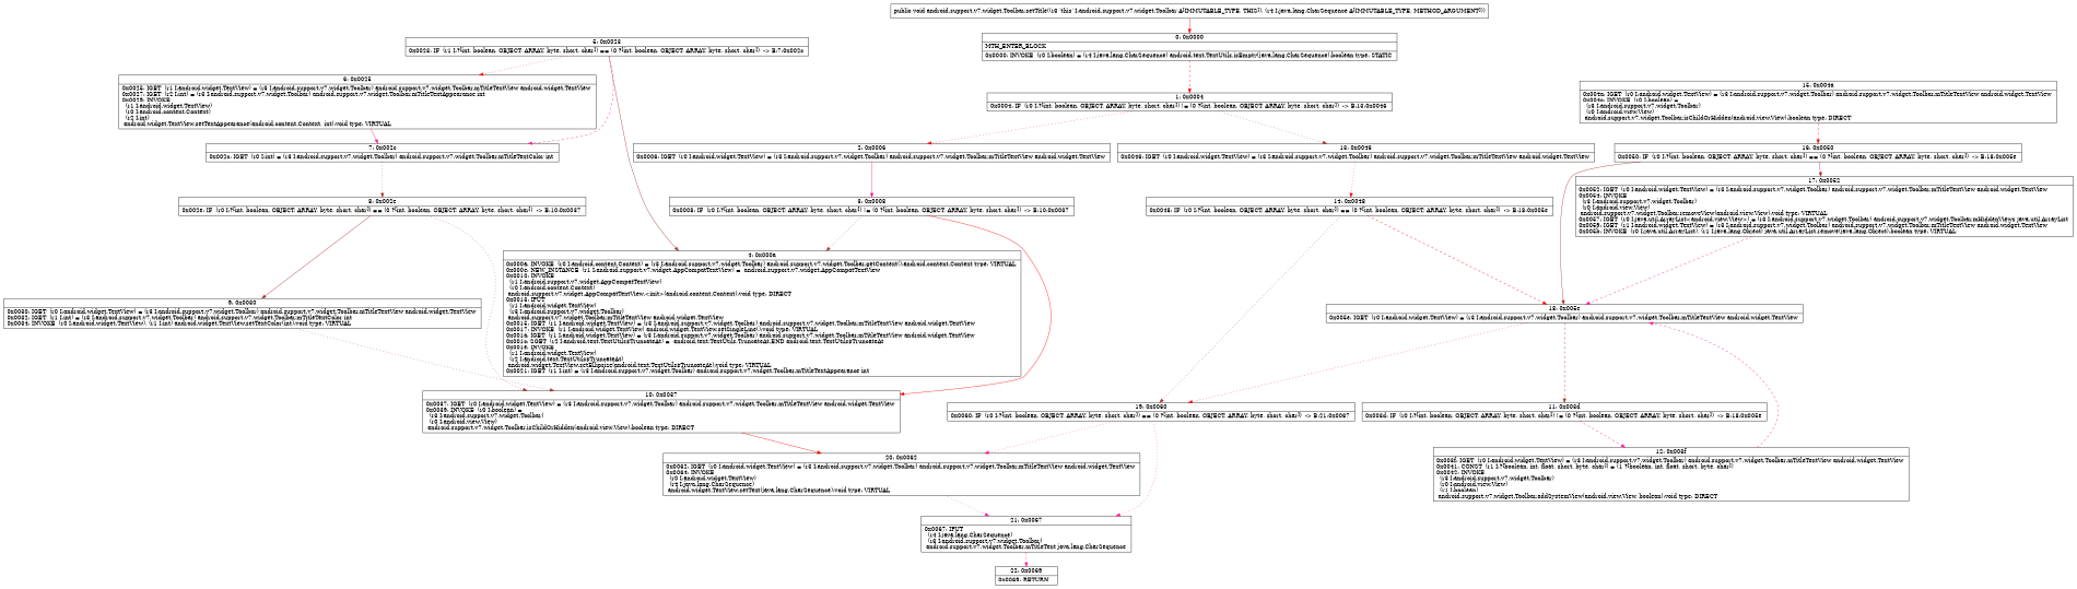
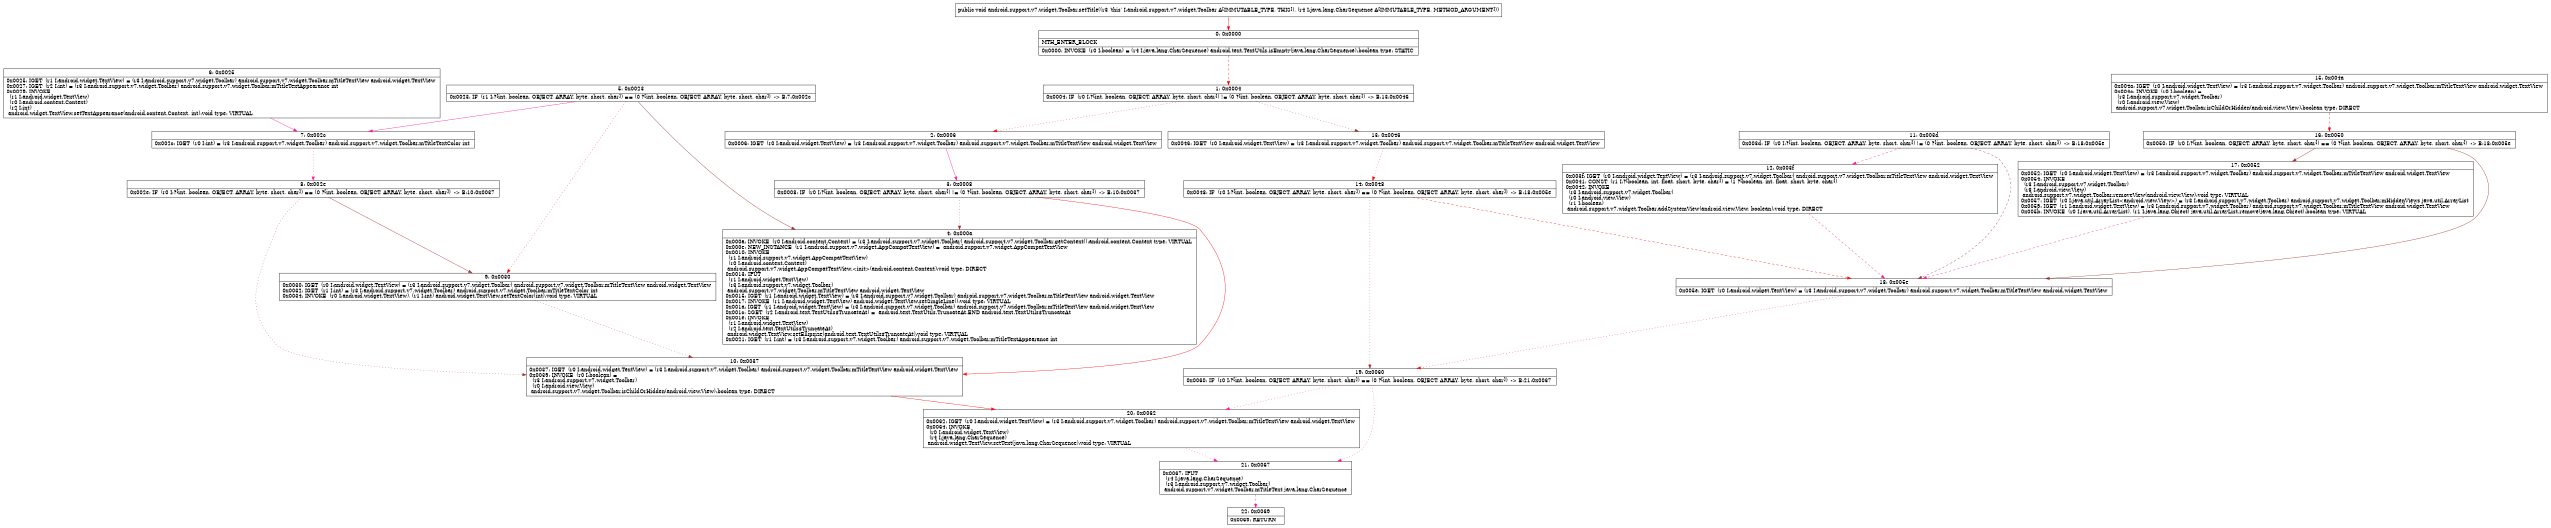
  digraph {
    node [shape=record]
    edge [color=brown style=dotted]
    n1 [label="{0\:\ 0x0000|MTH_ENTER_BLOCK\l|0x0000: INVOKE  (r0 I:boolean) = (r4 I:java.lang.CharSequence) android.text.TextUtils.isEmpty(java.lang.CharSequence):boolean type: STATIC \l}"]
    n2 [label="{1\:\ 0x0004|0x0004: IF  (r0 I:?[int, boolean, OBJECT, ARRAY, byte, short, char]) != (0 ?[int, boolean, OBJECT, ARRAY, byte, short, char])  \-\> B:13:0x0046 \l}"]
    n3 [label="{2\:\ 0x0006|0x0006: IGET  (r0 I:android.widget.TextView) = (r3 I:android.support.v7.widget.Toolbar) android.support.v7.widget.Toolbar.mTitleTextView android.widget.TextView \l}"]
    n4 [label="{13\:\ 0x0046|0x0046: IGET  (r0 I:android.widget.TextView) = (r3 I:android.support.v7.widget.Toolbar) android.support.v7.widget.Toolbar.mTitleTextView android.widget.TextView \l}"]
    n5 [label="{3\:\ 0x0008|0x0008: IF  (r0 I:?[int, boolean, OBJECT, ARRAY, byte, short, char]) != (0 ?[int, boolean, OBJECT, ARRAY, byte, short, char])  \-\> B:10:0x0037 \l}"]
    n6 [label="{14\:\ 0x0048|0x0048: IF  (r0 I:?[int, boolean, OBJECT, ARRAY, byte, short, char]) == (0 ?[int, boolean, OBJECT, ARRAY, byte, short, char])  \-\> B:18:0x005e \l}"]
    n7 [label="{4\:\ 0x000a|0x000a: INVOKE  (r0 I:android.content.Context) = (r3 I:android.support.v7.widget.Toolbar) android.support.v7.widget.Toolbar.getContext():android.content.Context type: VIRTUAL \l0x000e: NEW_INSTANCE  (r1 I:android.support.v7.widget.AppCompatTextView) =  android.support.v7.widget.AppCompatTextView \l0x0010: INVOKE  \l  (r1 I:android.support.v7.widget.AppCompatTextView)\l  (r0 I:android.content.Context)\l android.support.v7.widget.AppCompatTextView.\<init\>(android.content.Context):void type: DIRECT \l0x0013: IPUT  \l  (r1 I:android.widget.TextView)\l  (r3 I:android.support.v7.widget.Toolbar)\l android.support.v7.widget.Toolbar.mTitleTextView android.widget.TextView \l0x0015: IGET  (r1 I:android.widget.TextView) = (r3 I:android.support.v7.widget.Toolbar) android.support.v7.widget.Toolbar.mTitleTextView android.widget.TextView \l0x0017: INVOKE  (r1 I:android.widget.TextView) android.widget.TextView.setSingleLine():void type: VIRTUAL \l0x001a: IGET  (r1 I:android.widget.TextView) = (r3 I:android.support.v7.widget.Toolbar) android.support.v7.widget.Toolbar.mTitleTextView android.widget.TextView \l0x001c: SGET  (r2 I:android.text.TextUtils$TruncateAt) =  android.text.TextUtils.TruncateAt.END android.text.TextUtils$TruncateAt \l0x001e: INVOKE  \l  (r1 I:android.widget.TextView)\l  (r2 I:android.text.TextUtils$TruncateAt)\l android.widget.TextView.setEllipsize(android.text.TextUtils$TruncateAt):void type: VIRTUAL \l0x0021: IGET  (r1 I:int) = (r3 I:android.support.v7.widget.Toolbar) android.support.v7.widget.Toolbar.mTitleTextAppearance int \l}"]
    n8 [label="{10\:\ 0x0037|0x0037: IGET  (r0 I:android.widget.TextView) = (r3 I:android.support.v7.widget.Toolbar) android.support.v7.widget.Toolbar.mTitleTextView android.widget.TextView \l0x0039: INVOKE  (r0 I:boolean) = \l  (r3 I:android.support.v7.widget.Toolbar)\l  (r0 I:android.view.View)\l android.support.v7.widget.Toolbar.isChildOrHidden(android.view.View):boolean type: DIRECT \l}"]
    n9 [label="{20\:\ 0x0062|0x0062: IGET  (r0 I:android.widget.TextView) = (r3 I:android.support.v7.widget.Toolbar) android.support.v7.widget.Toolbar.mTitleTextView android.widget.TextView \l0x0064: INVOKE  \l  (r0 I:android.widget.TextView)\l  (r4 I:java.lang.CharSequence)\l android.widget.TextView.setText(java.lang.CharSequence):void type: VIRTUAL \l}"]
    n10 [label="{5\:\ 0x0023|0x0023: IF  (r1 I:?[int, boolean, OBJECT, ARRAY, byte, short, char]) == (0 ?[int, boolean, OBJECT, ARRAY, byte, short, char])  \-\> B:7:0x002c \l}"]
    n11 [label="{6\:\ 0x0025|0x0025: IGET  (r1 I:android.widget.TextView) = (r3 I:android.support.v7.widget.Toolbar) android.support.v7.widget.Toolbar.mTitleTextView android.widget.TextView \l0x0027: IGET  (r2 I:int) = (r3 I:android.support.v7.widget.Toolbar) android.support.v7.widget.Toolbar.mTitleTextAppearance int \l0x0029: INVOKE  \l  (r1 I:android.widget.TextView)\l  (r0 I:android.content.Context)\l  (r2 I:int)\l android.widget.TextView.setTextAppearance(android.content.Context, int):void type: VIRTUAL \l}"]
    n12 [label="{7\:\ 0x002c|0x002c: IGET  (r0 I:int) = (r3 I:android.support.v7.widget.Toolbar) android.support.v7.widget.Toolbar.mTitleTextColor int \l}"]
    n13 [label="{8\:\ 0x002e|0x002e: IF  (r0 I:?[int, boolean, OBJECT, ARRAY, byte, short, char]) == (0 ?[int, boolean, OBJECT, ARRAY, byte, short, char])  \-\> B:10:0x0037 \l}"]
    n14 [label="{9\:\ 0x0030|0x0030: IGET  (r0 I:android.widget.TextView) = (r3 I:android.support.v7.widget.Toolbar) android.support.v7.widget.Toolbar.mTitleTextView android.widget.TextView \l0x0032: IGET  (r1 I:int) = (r3 I:android.support.v7.widget.Toolbar) android.support.v7.widget.Toolbar.mTitleTextColor int \l0x0034: INVOKE  (r0 I:android.widget.TextView), (r1 I:int) android.widget.TextView.setTextColor(int):void type: VIRTUAL \l}"]
    n15 [label="{11\:\ 0x003d|0x003d: IF  (r0 I:?[int, boolean, OBJECT, ARRAY, byte, short, char]) != (0 ?[int, boolean, OBJECT, ARRAY, byte, short, char])  \-\> B:18:0x005e \l}"]
    n16 [label="{12\:\ 0x003f|0x003f: IGET  (r0 I:android.widget.TextView) = (r3 I:android.support.v7.widget.Toolbar) android.support.v7.widget.Toolbar.mTitleTextView android.widget.TextView \l0x0041: CONST  (r1 I:?[boolean, int, float, short, byte, char]) = (1 ?[boolean, int, float, short, byte, char]) \l0x0042: INVOKE  \l  (r3 I:android.support.v7.widget.Toolbar)\l  (r0 I:android.view.View)\l  (r1 I:boolean)\l android.support.v7.widget.Toolbar.addSystemView(android.view.View, boolean):void type: DIRECT \l}"]
    n17 [label="{18\:\ 0x005e|0x005e: IGET  (r0 I:android.widget.TextView) = (r3 I:android.support.v7.widget.Toolbar) android.support.v7.widget.Toolbar.mTitleTextView android.widget.TextView \l}"]
    n18 [label="{19\:\ 0x0060|0x0060: IF  (r0 I:?[int, boolean, OBJECT, ARRAY, byte, short, char]) == (0 ?[int, boolean, OBJECT, ARRAY, byte, short, char])  \-\> B:21:0x0067 \l}"]
    n19 [label="{15\:\ 0x004a|0x004a: IGET  (r0 I:android.widget.TextView) = (r3 I:android.support.v7.widget.Toolbar) android.support.v7.widget.Toolbar.mTitleTextView android.widget.TextView \l0x004c: INVOKE  (r0 I:boolean) = \l  (r3 I:android.support.v7.widget.Toolbar)\l  (r0 I:android.view.View)\l android.support.v7.widget.Toolbar.isChildOrHidden(android.view.View):boolean type: DIRECT \l}"]
    n20 [label="{16\:\ 0x0050|0x0050: IF  (r0 I:?[int, boolean, OBJECT, ARRAY, byte, short, char]) == (0 ?[int, boolean, OBJECT, ARRAY, byte, short, char])  \-\> B:18:0x005e \l}"]
-   n21 [label="{17\:\ 0x0052|0x0052: IGET  (r0 I:android.widget.TextView) = (r3 I:android.support.v7.widget.Toolbar) android.support.v7.widget.Toolbar.mTitleTextView android.widget.TextView \l0x0054: INVOKE  \l  (r3 I:android.support.v7.widget.Toolbar)\l  (r0 I:android.view.View)\l android.support.v7.widget.Toolbar.removeView(android.view.View):void type: VIRTUAL \l0x0057: IGET  (r0 I:java.util.ArrayList\<android.view.View\>) = (r3 I:android.support.v7.widget.Toolbar) android.support.v7.widget.Toolbar.mHiddenViews java.util.ArrayList \l0x0059: IGET  (r1 I:android.widget.TextView) = (r3 I:android.support.v7.widget.Toolbar) android.support.v7.widget.Toolbar.mTitleTextView android.widget.TextView \l0x005b: INVOKE  (r0 I:java.util.ArrayList), (r1 I:java.lang.Object) java.util.ArrayList.remove(java.lang.Object):boolean type: VIRTUAL \l}"]
+   n21 [label="{17\:\ 0x0052|0x0052: IGET  (r0 I:android.widget.TextView) = (r3 I:android.support.v7.widget.Toolbar) android.support.v7.widget.Toolbar.mTitleTextView android.widget.TextView \l0x0054: INVOKE  \l  (r3 I:android.support.v7.widget.Toolbar)\l  (r8 I:android.view.View)\l android.support.v7.widget.Toolbar.removeView(android.view.View):void type: VIRTUAL \l0x0057: IGET  (r0 I:java.util.ArrayList\<android.view.View\>) = (r3 I:android.support.v7.widget.Toolbar) android.support.v7.widget.Toolbar.mHiddenViews java.util.ArrayList \l0x0059: IGET  (r1 I:android.widget.TextView) = (r3 I:android.support.v7.widget.Toolbar) android.support.v7.widget.Toolbar.mTitleTextView android.widget.TextView \l0x005b: INVOKE  (r0 I:java.util.ArrayList), (r1 I:java.lang.Object) java.util.ArrayList.remove(java.lang.Object):boolean type: VIRTUAL \l}"]
    n22 [label="{21\:\ 0x0067|0x0067: IPUT  \l  (r4 I:java.lang.CharSequence)\l  (r3 I:android.support.v7.widget.Toolbar)\l android.support.v7.widget.Toolbar.mTitleText java.lang.CharSequence \l}"]
    n23 [label="{22\:\ 0x0069|0x0069: RETURN   \l}"]
    n24 [label="{public void android.support.v7.widget.Toolbar.setTitle((r3 'this' I:android.support.v7.widget.Toolbar A[IMMUTABLE_TYPE, THIS]), (r4 I:java.lang.CharSequence A[IMMUTABLE_TYPE, METHOD_ARGUMENT])) }"]
    n1 -> n2 [color=red style=dashed]
    n2 -> n3 [color=red]
    n2 -> n4
    n3 -> n5 [color=deeppink style=solid]
    n4 -> n6 [color=red]
    n5 -> n7
    n5 -> n8 [color=red style=solid]
    n6 -> n17 [color=red style=dashed]
    n6 -> n18
    n8 -> n9 [color=red style=solid]
    n9 -> n22 [color=deeppink]
    n10 -> n7 [style=solid]
-   n10 -> n11 [color=red]
-   n10 -> n12 [color=deeppink style=dashed]
+   n10 -> n14 [color=red]
+   n10 -> n12 [color=deeppink style=solid]
    n11 -> n12 [color=deeppink style=solid]
-   n12 -> n13
+   n12 -> n13 [color=deeppink]
    n13 -> n8
    n13 -> n14 [style=solid]
    n14 -> n8
    n15 -> n16 [color=deeppink style=dashed]
-   n17 -> n15 [style=dashed]
+   n15 -> n17 [style=dashed]
    n16 -> n17 [color=deeppink style=dashed]
    n17 -> n18 [color=red]
    n18 -> n9 [color=deeppink]
    n18 -> n22 [color=deeppink]
    n19 -> n20 [color=red style=dashed]
    n20 -> n17 [style=solid]
    n20 -> n21 [style=solid]
    n21 -> n17 [color=deeppink style=dashed]
    n22 -> n23 [color=deeppink style=dashed]
    n24 -> n1 [color=red style=solid]
  }
